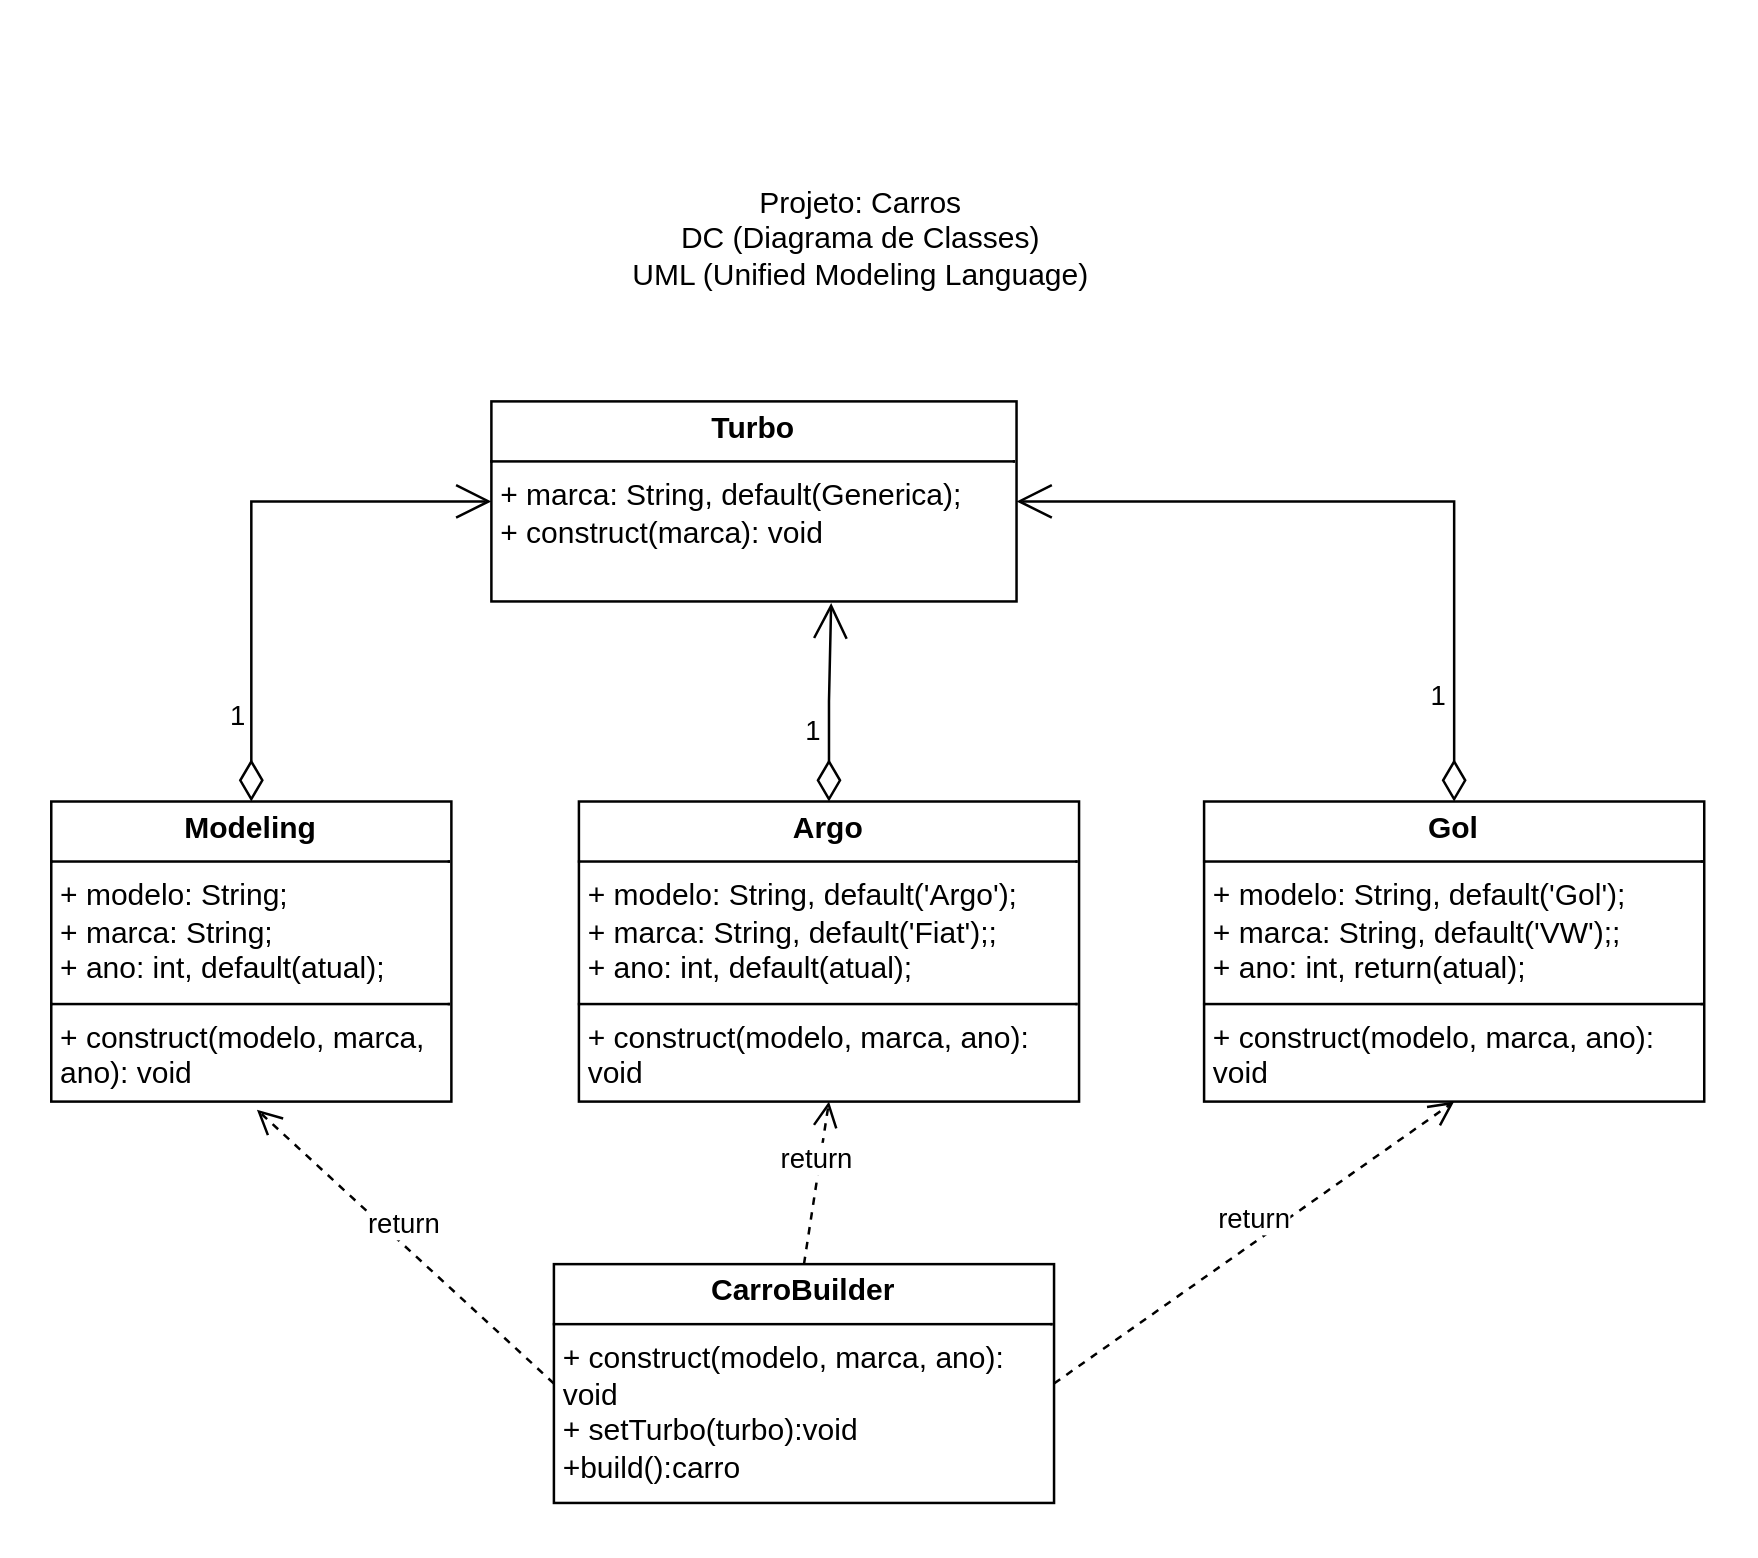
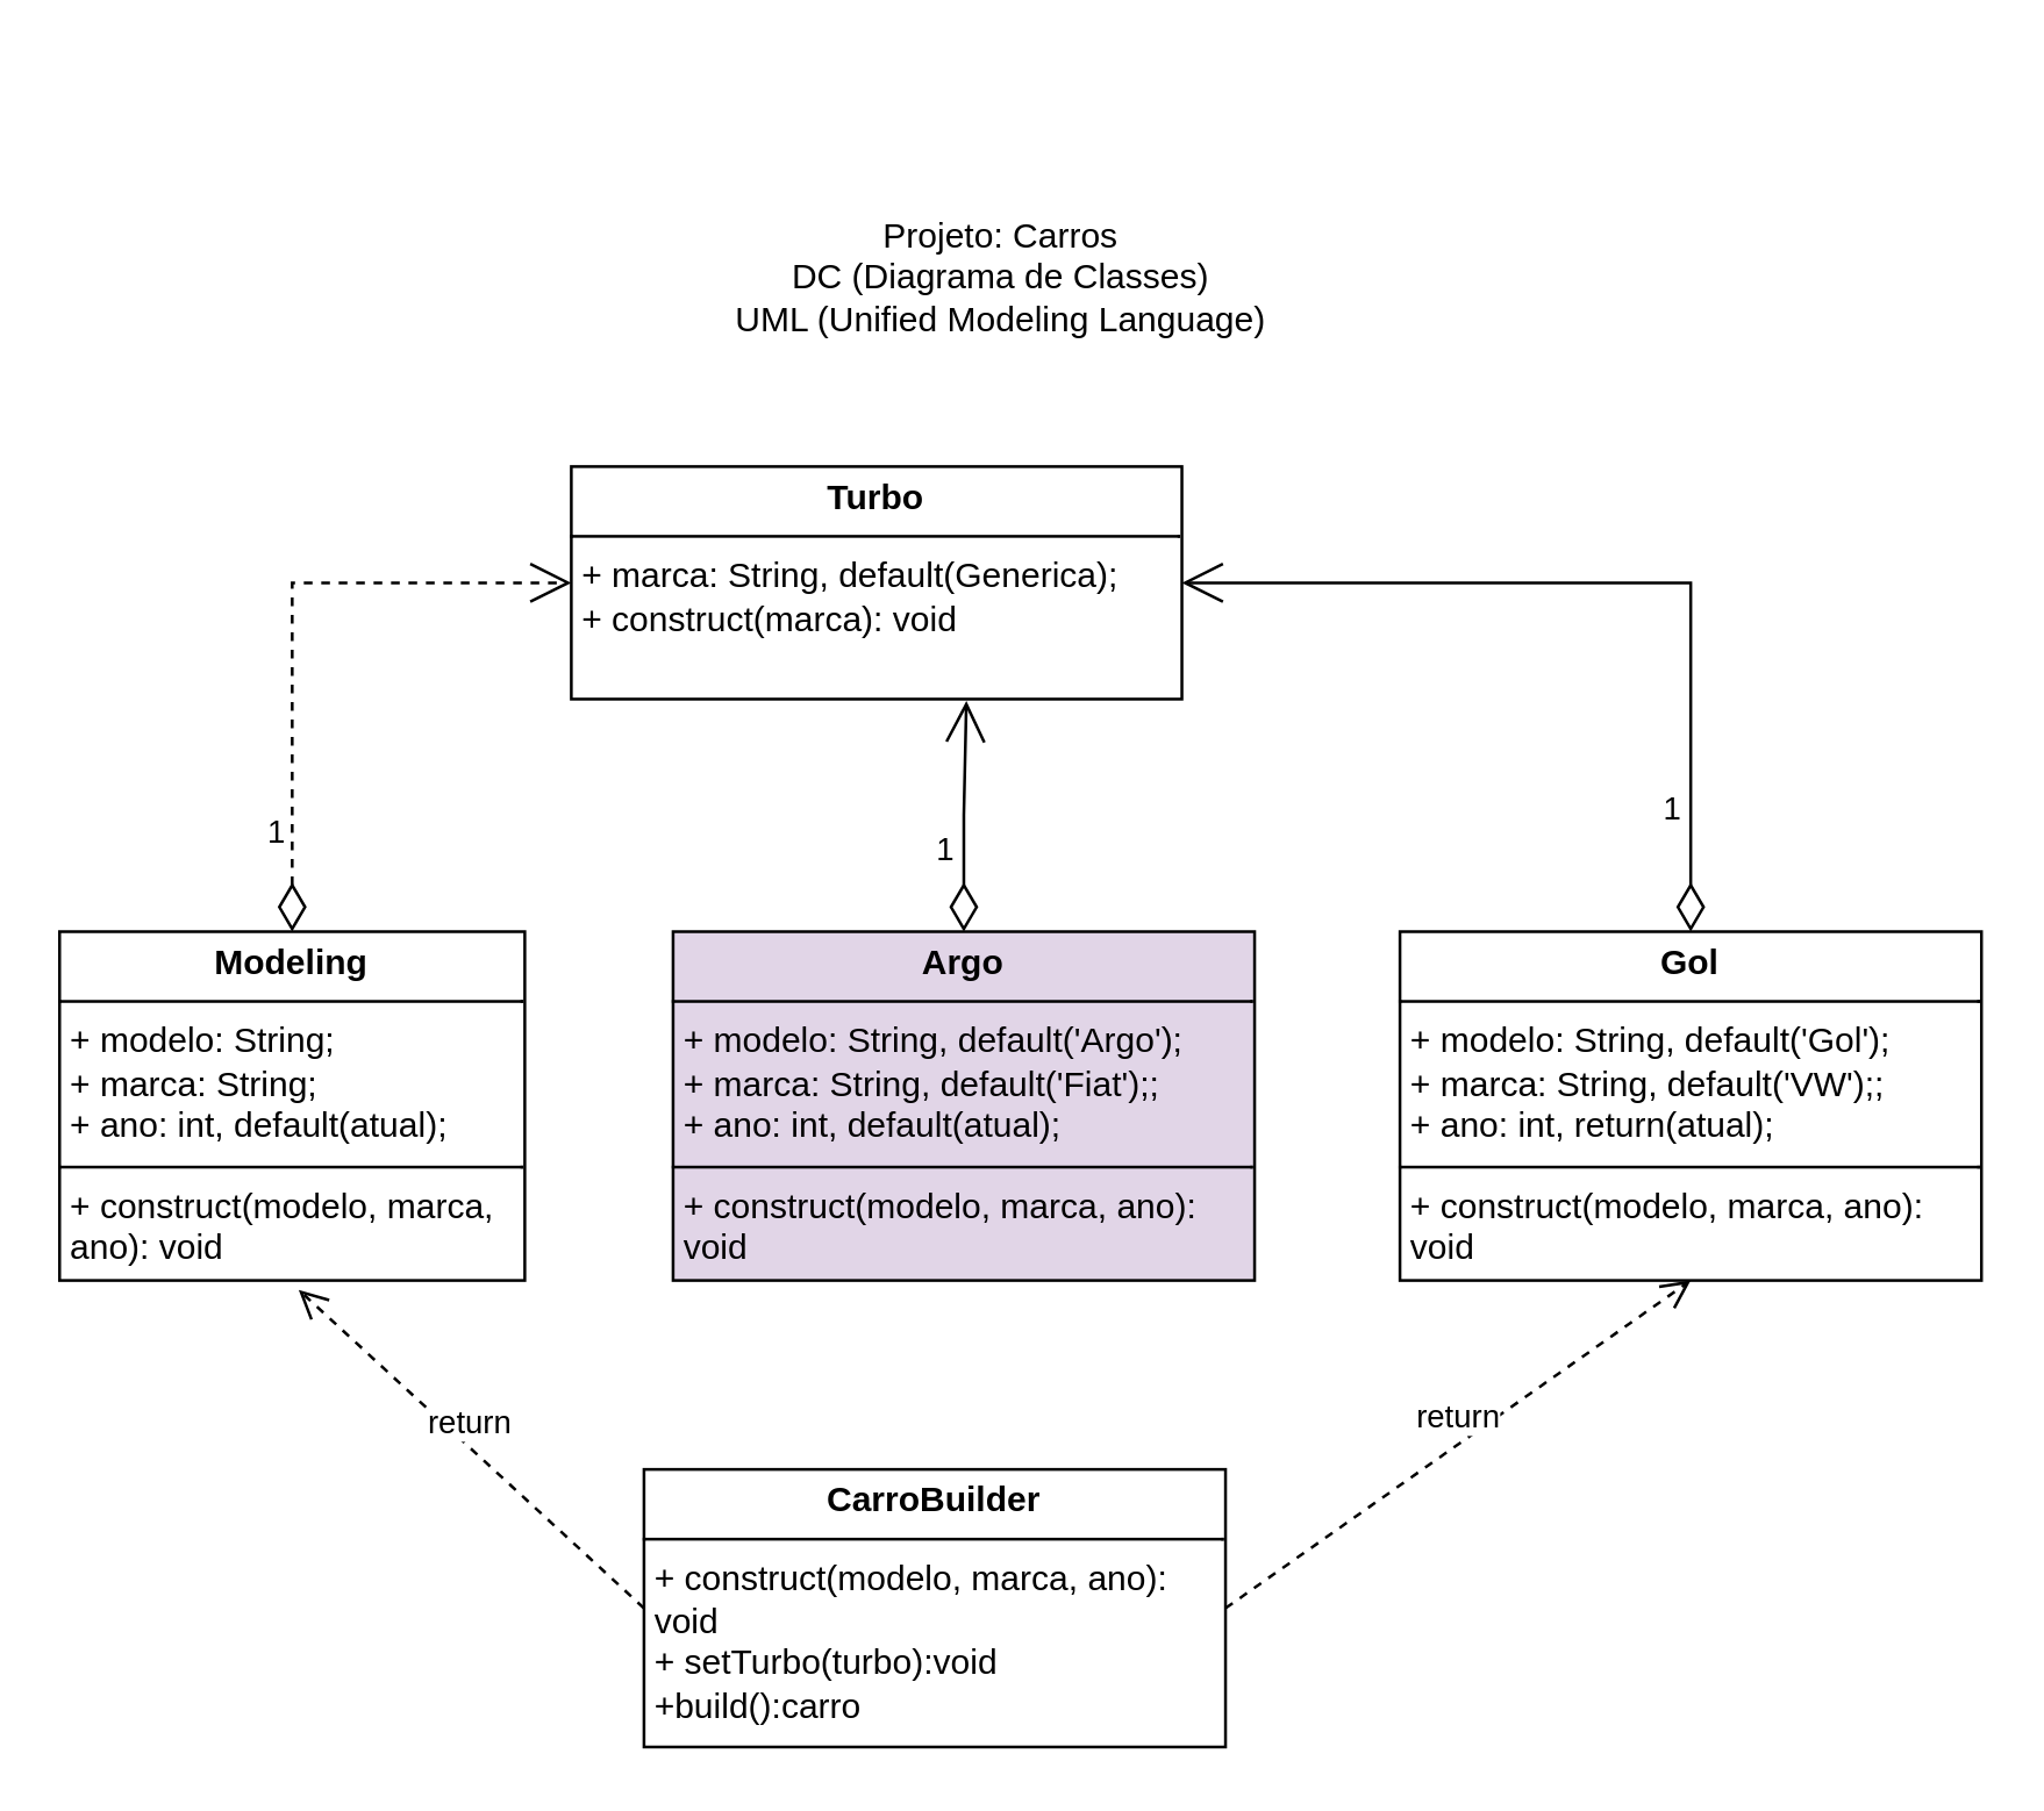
  <mxCell id="0" />
  <mxCell id="1" parent="0" />
  <mxCell id="2" value="Projeto: Carros&lt;div&gt;DC (Diagrama de Classes)&lt;/div&gt;&lt;div&gt;UML (Unified Modeling Language)&lt;/div&gt;" style="text;html=1;align=center;verticalAlign=middle;whiteSpace=wrap;rounded=0;" vertex="1" parent="1"><mxGeometry x="219" y="20" width="250" height="150" as="geometry" /></mxCell>
  <mxCell id="3" value="&lt;p style=&quot;margin:0px;margin-top:4px;text-align:center;&quot;&gt;&lt;b&gt;Modeling&lt;/b&gt;&lt;/p&gt;&lt;hr size=&quot;1&quot; style=&quot;border-style:solid;&quot;&gt;&lt;p style=&quot;margin:0px;margin-left:4px;&quot;&gt;+ modelo: String;&lt;/p&gt;&lt;p style=&quot;margin:0px;margin-left:4px;&quot;&gt;+ marca:&amp;nbsp;&lt;span style=&quot;background-color: initial;&quot;&gt;String;&lt;/span&gt;&lt;/p&gt;&lt;p style=&quot;margin:0px;margin-left:4px;&quot;&gt;+ ano: int, default(atual);&lt;/p&gt;&lt;hr size=&quot;1&quot; style=&quot;border-style:solid;&quot;&gt;&lt;p style=&quot;margin:0px;margin-left:4px;&quot;&gt;+ construct(modelo, marca, ano): void&lt;/p&gt;" style="verticalAlign=top;align=left;overflow=fill;html=1;whiteSpace=wrap;" vertex="1" parent="1"><mxGeometry x="20" y="320" width="160" height="120" as="geometry" /></mxCell>
- <mxCell id="4" value="&lt;p style=&quot;margin:0px;margin-top:4px;text-align:center;&quot;&gt;&lt;b&gt;Argo&lt;/b&gt;&lt;/p&gt;&lt;hr size=&quot;1&quot; style=&quot;border-style:solid;&quot;&gt;&lt;p style=&quot;margin:0px;margin-left:4px;&quot;&gt;+ modelo: String, default('Argo');&lt;/p&gt;&lt;p style=&quot;margin:0px;margin-left:4px;&quot;&gt;+ marca:&amp;nbsp;&lt;span style=&quot;background-color: initial;&quot;&gt;String,&amp;nbsp;&lt;/span&gt;&lt;span style=&quot;background-color: initial;&quot;&gt;default('Fiat');&lt;/span&gt;&lt;span style=&quot;background-color: initial;&quot;&gt;;&lt;/span&gt;&lt;/p&gt;&lt;p style=&quot;margin:0px;margin-left:4px;&quot;&gt;+&amp;nbsp;&lt;span style=&quot;background-color: initial;&quot;&gt;ano: int, default(atual);&lt;/span&gt;&lt;/p&gt;&lt;hr size=&quot;1&quot; style=&quot;border-style:solid;&quot;&gt;&lt;p style=&quot;margin:0px;margin-left:4px;&quot;&gt;+ construct(modelo, marca, ano): void&lt;/p&gt;" style="verticalAlign=top;align=left;overflow=fill;html=1;whiteSpace=wrap;" vertex="1" parent="1"><mxGeometry x="231" y="320" width="200" height="120" as="geometry" /></mxCell>
+ <mxCell id="4" value="&lt;p style=&quot;margin:0px;margin-top:4px;text-align:center;&quot;&gt;&lt;b&gt;Argo&lt;/b&gt;&lt;/p&gt;&lt;hr size=&quot;1&quot; style=&quot;border-style:solid;&quot;&gt;&lt;p style=&quot;margin:0px;margin-left:4px;&quot;&gt;+ modelo: String, default('Argo');&lt;/p&gt;&lt;p style=&quot;margin:0px;margin-left:4px;&quot;&gt;+ marca:&amp;nbsp;&lt;span style=&quot;background-color: initial;&quot;&gt;String,&amp;nbsp;&lt;/span&gt;&lt;span style=&quot;background-color: initial;&quot;&gt;default('Fiat');&lt;/span&gt;&lt;span style=&quot;background-color: initial;&quot;&gt;;&lt;/span&gt;&lt;/p&gt;&lt;p style=&quot;margin:0px;margin-left:4px;&quot;&gt;+&amp;nbsp;&lt;span style=&quot;background-color: initial;&quot;&gt;ano: int, default(atual);&lt;/span&gt;&lt;/p&gt;&lt;hr size=&quot;1&quot; style=&quot;border-style:solid;&quot;&gt;&lt;p style=&quot;margin:0px;margin-left:4px;&quot;&gt;+ construct(modelo, marca, ano): void&lt;/p&gt;" style="verticalAlign=top;align=left;overflow=fill;html=1;whiteSpace=wrap;fillColor=#e1d5e7;" vertex="1" parent="1"><mxGeometry x="231" y="320" width="200" height="120" as="geometry" /></mxCell>
  <mxCell id="5" value="&lt;p style=&quot;margin:0px;margin-top:4px;text-align:center;&quot;&gt;&lt;b&gt;Gol&lt;/b&gt;&lt;/p&gt;&lt;hr size=&quot;1&quot; style=&quot;border-style:solid;&quot;&gt;&lt;p style=&quot;margin:0px;margin-left:4px;&quot;&gt;+ modelo: String, default('Gol');&lt;/p&gt;&lt;p style=&quot;margin:0px;margin-left:4px;&quot;&gt;+ marca:&amp;nbsp;&lt;span style=&quot;background-color: initial;&quot;&gt;String,&amp;nbsp;&lt;/span&gt;&lt;span style=&quot;background-color: initial;&quot;&gt;default('VW');&lt;/span&gt;&lt;span style=&quot;background-color: initial;&quot;&gt;;&lt;/span&gt;&lt;/p&gt;&lt;p style=&quot;margin:0px;margin-left:4px;&quot;&gt;+&amp;nbsp;&lt;span style=&quot;background-color: initial;&quot;&gt;ano: int, return(atual);&lt;/span&gt;&lt;/p&gt;&lt;hr size=&quot;1&quot; style=&quot;border-style:solid;&quot;&gt;&lt;p style=&quot;margin:0px;margin-left:4px;&quot;&gt;+ construct(modelo, marca, ano): void&lt;/p&gt;" style="verticalAlign=top;align=left;overflow=fill;html=1;whiteSpace=wrap;" vertex="1" parent="1"><mxGeometry x="481" y="320" width="200" height="120" as="geometry" /></mxCell>
  <mxCell id="6" value="&lt;p style=&quot;margin:0px;margin-top:4px;text-align:center;&quot;&gt;&lt;b&gt;Turbo&lt;/b&gt;&lt;/p&gt;&lt;hr size=&quot;1&quot; style=&quot;border-style:solid;&quot;&gt;&lt;p style=&quot;margin:0px;margin-left:4px;&quot;&gt;&lt;span style=&quot;background-color: initial;&quot;&gt;+ marca:&amp;nbsp;&lt;/span&gt;&lt;span style=&quot;background-color: initial;&quot;&gt;String, default(Generica);&lt;/span&gt;&lt;br&gt;&lt;/p&gt;&lt;p style=&quot;margin:0px;margin-left:4px;&quot;&gt;&lt;/p&gt;&lt;p style=&quot;margin:0px;margin-left:4px;&quot;&gt;+ construct(marca): void&lt;/p&gt;" style="verticalAlign=top;align=left;overflow=fill;html=1;whiteSpace=wrap;" vertex="1" parent="1"><mxGeometry x="196" y="160" width="210" height="80" as="geometry" /></mxCell>
- <mxCell id="7" value="1" style="endArrow=open;html=1;endSize=12;startArrow=diamondThin;startSize=14;startFill=0;edgeStyle=orthogonalEdgeStyle;align=left;verticalAlign=bottom;rounded=0;exitX=0.5;exitY=0;exitDx=0;exitDy=0;entryX=0;entryY=0.5;entryDx=0;entryDy=0;" edge="1" parent="1" source="3" target="6"><mxGeometry x="-0.77" y="10" relative="1" as="geometry"><mxPoint x="320" y="230" as="sourcePoint" /><mxPoint x="480" y="230" as="targetPoint" /><mxPoint as="offset" /></mxGeometry></mxCell>
+ <mxCell id="7" value="1" style="endArrow=open;html=1;endSize=12;startArrow=diamondThin;startSize=14;startFill=0;edgeStyle=orthogonalEdgeStyle;align=left;verticalAlign=bottom;rounded=0;exitX=0.5;exitY=0;exitDx=0;exitDy=0;entryX=0;entryY=0.5;entryDx=0;entryDy=0;dashed=1;" edge="1" parent="1" source="3" target="6"><mxGeometry x="-0.77" y="10" relative="1" as="geometry"><mxPoint x="320" y="230" as="sourcePoint" /><mxPoint x="480" y="230" as="targetPoint" /><mxPoint as="offset" /></mxGeometry></mxCell>
  <mxCell id="8" value="1" style="endArrow=open;html=1;endSize=12;startArrow=diamondThin;startSize=14;startFill=0;edgeStyle=orthogonalEdgeStyle;align=left;verticalAlign=bottom;rounded=0;exitX=0.5;exitY=0;exitDx=0;exitDy=0;entryX=0.647;entryY=1.008;entryDx=0;entryDy=0;entryPerimeter=0;" edge="1" parent="1" source="4" target="6"><mxGeometry x="-0.521" y="11" relative="1" as="geometry"><mxPoint x="110" y="330" as="sourcePoint" /><mxPoint x="346" y="240" as="targetPoint" /><mxPoint as="offset" /></mxGeometry></mxCell>
  <mxCell id="9" value="1" style="endArrow=open;html=1;endSize=12;startArrow=diamondThin;startSize=14;startFill=0;edgeStyle=orthogonalEdgeStyle;align=left;verticalAlign=bottom;rounded=0;exitX=0.5;exitY=0;exitDx=0;exitDy=0;entryX=1;entryY=0.5;entryDx=0;entryDy=0;" edge="1" parent="1" source="5" target="6"><mxGeometry x="-0.778" y="11" relative="1" as="geometry"><mxPoint x="341" y="330" as="sourcePoint" /><mxPoint x="377" y="241" as="targetPoint" /><mxPoint as="offset" /></mxGeometry></mxCell>
  <mxCell id="10" value="&lt;p style=&quot;margin:0px;margin-top:4px;text-align:center;&quot;&gt;&lt;b&gt;CarroBuilder&lt;/b&gt;&lt;/p&gt;&lt;hr size=&quot;1&quot; style=&quot;border-style:solid;&quot;&gt;&lt;p style=&quot;margin:0px;margin-left:4px;&quot;&gt;+ construct(modelo, marca, ano): void&lt;/p&gt;&lt;p style=&quot;margin:0px;margin-left:4px;&quot;&gt;+ setTurbo(turbo):void&lt;/p&gt;&lt;p style=&quot;margin:0px;margin-left:4px;&quot;&gt;+build():carro&lt;/p&gt;" style="verticalAlign=top;align=left;overflow=fill;html=1;whiteSpace=wrap;" vertex="1" parent="1"><mxGeometry x="221" y="505" width="200" height="95.5" as="geometry" /></mxCell>
  <mxCell id="11" value="return" style="html=1;verticalAlign=bottom;endArrow=open;dashed=1;endSize=8;curved=0;rounded=0;exitX=0;exitY=0.5;exitDx=0;exitDy=0;entryX=0.514;entryY=1.027;entryDx=0;entryDy=0;entryPerimeter=0;" edge="1" parent="1" source="10" target="3"><mxGeometry relative="1" as="geometry"><mxPoint x="320" y="570" as="sourcePoint" /><mxPoint x="60" y="550" as="targetPoint" /></mxGeometry></mxCell>
- <mxCell id="12" value="return" style="html=1;verticalAlign=bottom;endArrow=open;dashed=1;endSize=8;curved=0;rounded=0;exitX=0.5;exitY=0;exitDx=0;exitDy=0;entryX=0.5;entryY=1;entryDx=0;entryDy=0;" edge="1" parent="1" source="10" target="4"><mxGeometry relative="1" as="geometry"><mxPoint x="241" y="578" as="sourcePoint" /><mxPoint x="112" y="453" as="targetPoint" /></mxGeometry></mxCell>
  <mxCell id="13" value="return" style="html=1;verticalAlign=bottom;endArrow=open;dashed=1;endSize=8;curved=0;rounded=0;exitX=1;exitY=0.5;exitDx=0;exitDy=0;entryX=0.5;entryY=1;entryDx=0;entryDy=0;" edge="1" parent="1" source="10" target="5"><mxGeometry relative="1" as="geometry"><mxPoint x="341" y="530" as="sourcePoint" /><mxPoint x="341" y="450" as="targetPoint" /></mxGeometry></mxCell>
